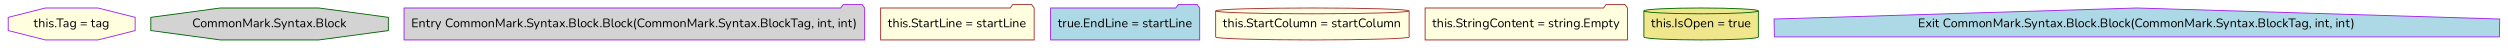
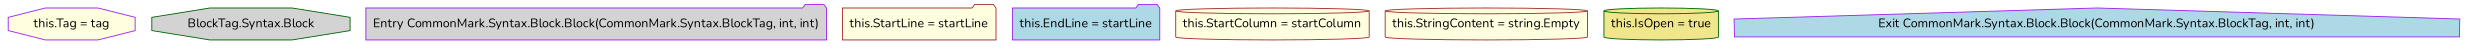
  digraph {
    fontname=Nunito
    node [cluster="CommonMark.Syntax.Block.Block(CommonMark.Syntax.BlockTag, int, int)" color=purple community=0 span="9-9" style=filled fillcolor=lightyellow shape=folder fontname=Nunito]
    n1 [label="this.Tag = tag" prediction=0 span="11-11" shape=octagon]
-   n2 [label="CommonMark.Syntax.Block" fillcolor=lightgrey color=darkgreen shape=octagon cluster="" community="" span=""]
+   n2 [label="BlockTag.Syntax.Block" fillcolor=lightgrey color=darkgreen shape=octagon cluster="" community="" span=""]
    n3 [label="Entry CommonMark.Syntax.Block.Block(CommonMark.Syntax.BlockTag, int, int)" fillcolor=lightgrey community=""]
    n4 [color=brown label="this.StartLine = startLine" prediction=1 span="12-12"]
-   n5 [label="true.EndLine = startLine" prediction=2 span="13-13" fillcolor=lightblue]
+   n5 [label="this.EndLine = startLine" prediction=2 span="13-13" fillcolor=lightblue]
    n6 [color=brown label="this.StartColumn = startColumn" prediction=3 span="14-14" shape=cylinder]
-   n7 [color=brown label="this.StringContent = string.Empty" prediction=4 span="15-15"]
+   n7 [color=brown label="this.StringContent = string.Empty" prediction=4 span="15-15" shape=cylinder]
    n8 [color=darkgreen label="this.IsOpen = true" prediction=5 span="16-16" fillcolor=khaki shape=cylinder]
    n9 [label="Exit CommonMark.Syntax.Block.Block(CommonMark.Syntax.BlockTag, int, int)" fillcolor=lightblue shape=house community=""]
  }
